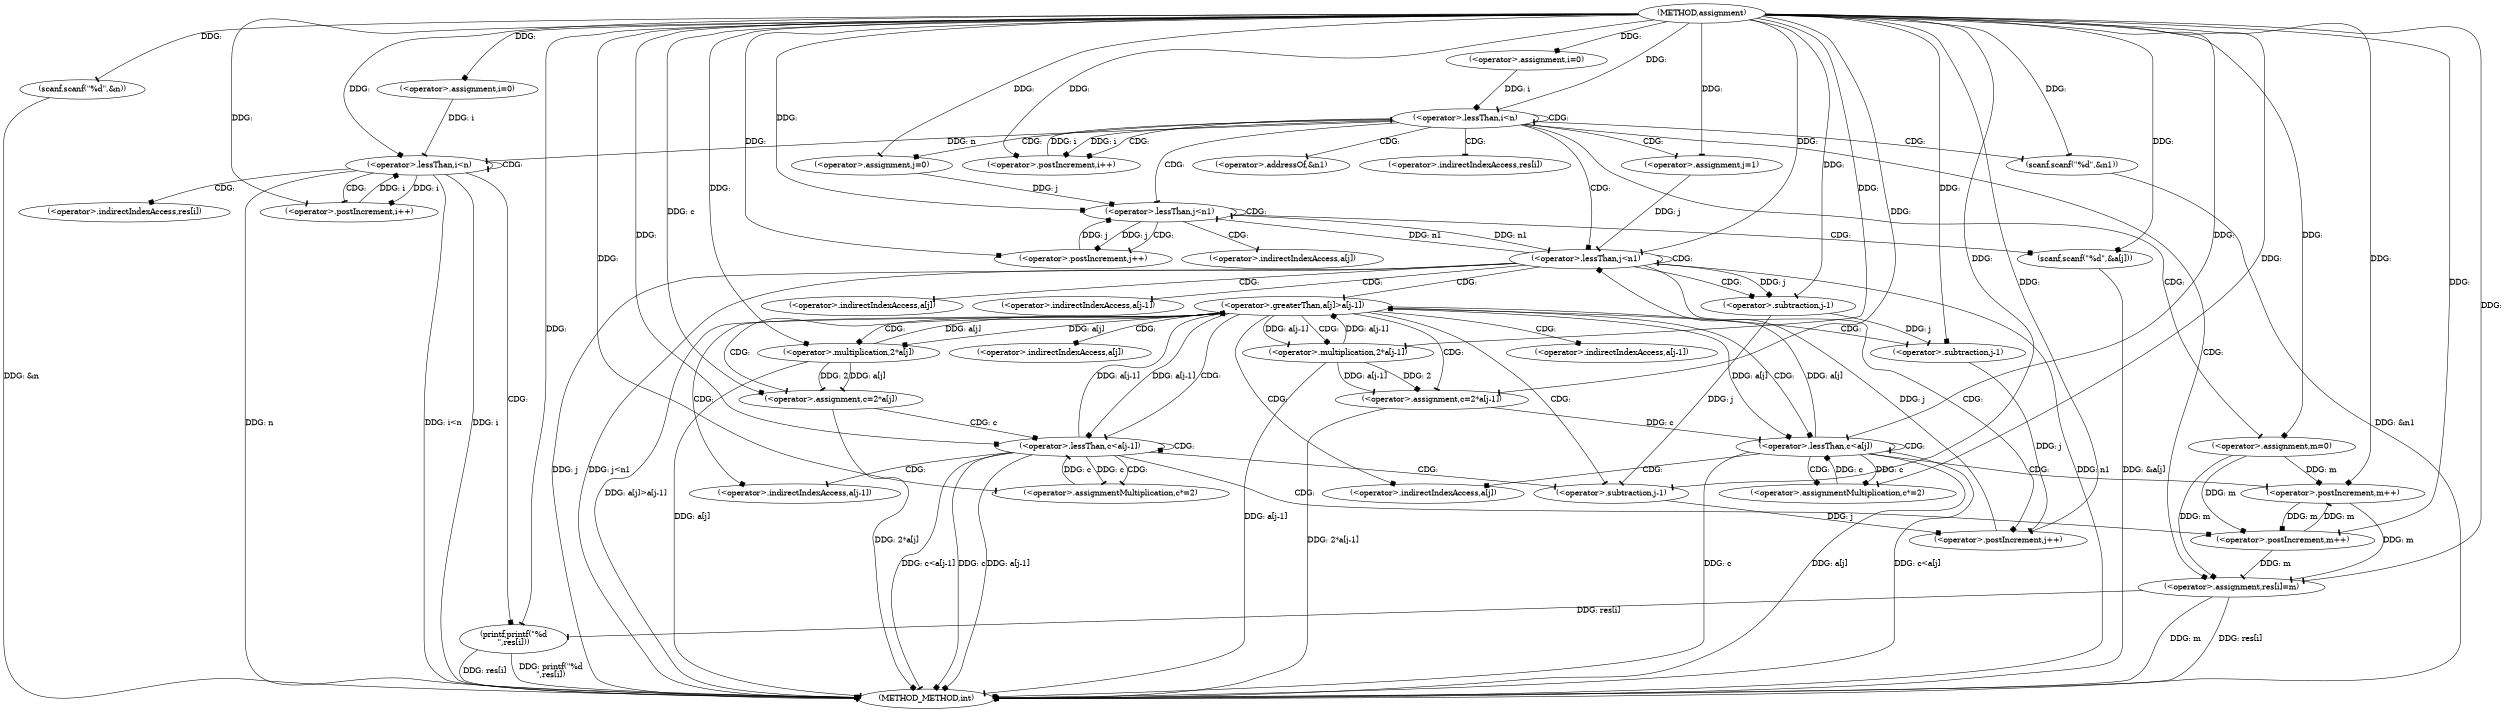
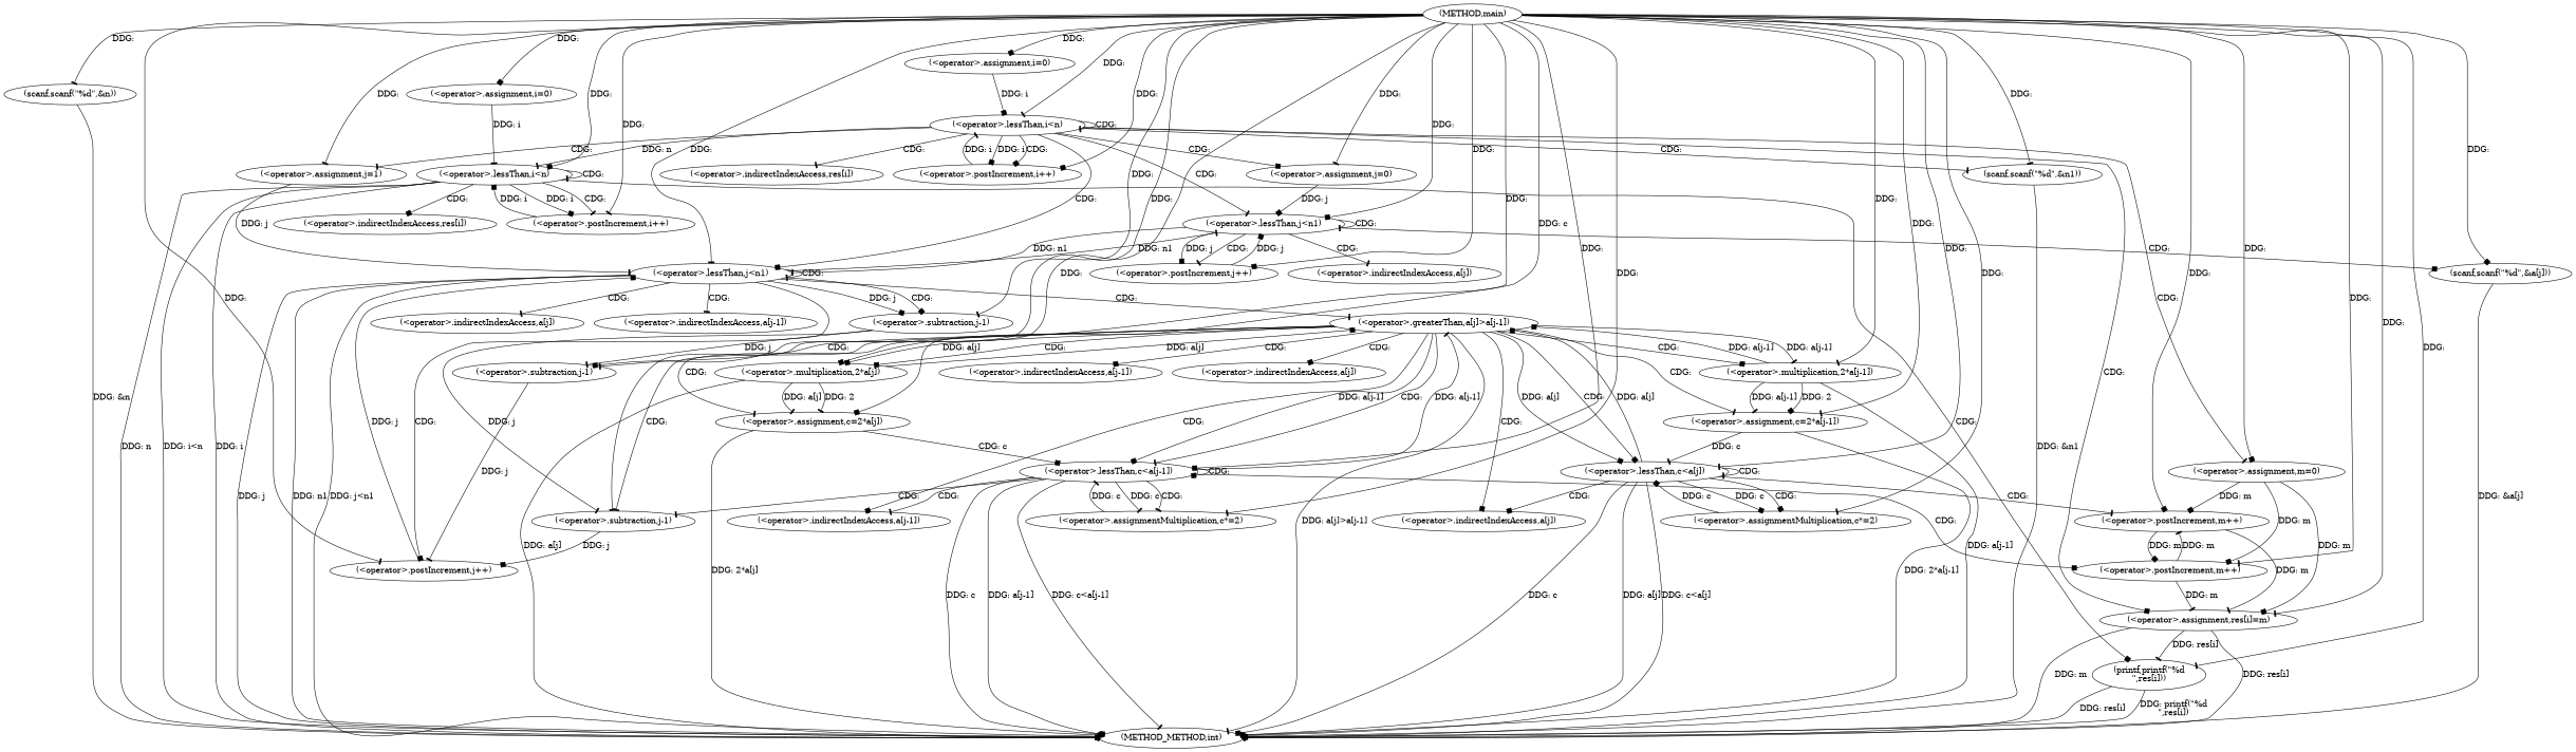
  digraph {
    edge [arrowhead=tee]
-   n1 [label="(METHOD,assignment)"]
+   n1 [label="(METHOD,main)"]
    n2 [label="(scanf,scanf(\"%d\",&n))"]
    n3 [label="(<operator>.assignment,i=0)"]
    n4 [label="(<operator>.lessThan,i<n)"]
    n5 [label="(<operator>.postIncrement,i++)"]
    n6 [label="(<operator>.assignment,i=0)"]
    n7 [label="(<operator>.lessThan,i<n)"]
    n8 [label="(<operator>.postIncrement,i++)"]
    n9 [label="(printf,printf(\"%d\n\",res[i]))"]
    n10 [label="(scanf,scanf(\"%d\",&n1))"]
    n11 [label="(<operator>.assignment,res[i]=m)"]
    n12 [label="(<operator>.assignment,j=0)"]
    n13 [label="(<operator>.lessThan,j<n1)"]
    n14 [label="(<operator>.postIncrement,j++)"]
    n15 [label="(scanf,scanf(\"%d\",&a[j]))"]
    n16 [label="(<operator>.lessThan,j<n1)"]
    n17 [label="(<operator>.postIncrement,j++)"]
    n18 [label="(<operator>.assignment,m=0)"]
    n19 [label="(<operator>.assignment,j=1)"]
    n20 [label="(<operator>.assignment,c=2*a[j-1])"]
    n21 [label="(<operator>.lessThan,c<a[j])"]
    n22 [label="(<operator>.postIncrement,m++)"]
    n23 [label="(<operator>.assignmentMultiplication,c*=2)"]
    n24 [label="(<operator>.assignment,c=2*a[j])"]
    n25 [label="(<operator>.lessThan,c<a[j-1])"]
    n26 [label="(<operator>.subtraction,j-1)"]
    n27 [label="(<operator>.multiplication,2*a[j-1])"]
    n28 [label="(<operator>.postIncrement,m++)"]
    n29 [label="(<operator>.assignmentMultiplication,c*=2)"]
    n30 [label="(<operator>.multiplication,2*a[j])"]
    n31 [label="(<operator>.subtraction,j-1)"]
    n32 [label="(<operator>.subtraction,j-1)"]
    n33 [label="(METHOD_METHOD,int)"]
-   n34 [label="(<operator>.addressOf,&n1)"]
    n35 [label="(<operator>.indirectIndexAccess,res[i])"]
    n36 [label="(<operator>.indirectIndexAccess,res[i])"]
    n37 [label="(<operator>.indirectIndexAccess,a[j])"]
    n38 [label="(<operator>.greaterThan,a[j]>a[j-1])"]
    n39 [label="(<operator>.indirectIndexAccess,a[j])"]
    n40 [label="(<operator>.indirectIndexAccess,a[j-1])"]
    n41 [label="(<operator>.indirectIndexAccess,a[j])"]
    n42 [label="(<operator>.indirectIndexAccess,a[j-1])"]
    n43 [label="(<operator>.indirectIndexAccess,a[j-1])"]
    n44 [label="(<operator>.indirectIndexAccess,a[j])"]
    n1 -> n2 [label="DDG: "]
    n1 -> n3 [arrowhead=box label="DDG: "]
    n1 -> n4 [label="DDG: "]
    n1 -> n5 [arrowhead=box label="DDG: "]
    n1 -> n6 [arrowhead=box label="DDG: "]
    n1 -> n7 [arrowhead=box label="DDG: "]
    n1 -> n8 [label="DDG: "]
    n1 -> n9 [label="DDG: "]
    n1 -> n10 [label="DDG: "]
    n1 -> n11 [label="DDG: "]
    n1 -> n12 [label="DDG: "]
    n1 -> n13 [arrowhead=box label="DDG: "]
    n1 -> n14 [arrowhead=box label="DDG: "]
    n1 -> n15 [arrowhead=box label="DDG: "]
    n1 -> n16 [label="DDG: "]
    n1 -> n17 [label="DDG: "]
    n1 -> n18 [arrowhead=box label="DDG: "]
    n1 -> n19 [label="DDG: "]
    n1 -> n20 [label="DDG: "]
    n1 -> n21 [label="DDG: "]
    n1 -> n22 [arrowhead=box label="DDG: "]
    n1 -> n23 [label="DDG: "]
    n1 -> n24 [arrowhead=box label="DDG: c"]
    n1 -> n25 [arrowhead=box label="DDG: "]
    n1 -> n26 [label="DDG: "]
    n1 -> n27 [label="DDG: "]
    n1 -> n28 [label="DDG: "]
    n1 -> n29 [label="DDG: "]
    n1 -> n30 [arrowhead=box label="DDG: "]
    n1 -> n31 [arrowhead=box label="DDG: "]
    n1 -> n32 [label="DDG: "]
    n2 -> n33 [arrowhead=box label="DDG: &n"]
    n3 -> n4 [arrowhead=box label="DDG: i"]
    n4 -> n4 [label="CDG: "]
    n4 -> n5 [arrowhead=box label="DDG: i"]
    n4 -> n5 [arrowhead=box label="CDG: "]
    n4 -> n7 [label="DDG: n"]
    n4 -> n10 [label="CDG: "]
    n4 -> n11 [arrowhead=box label="CDG: "]
    n4 -> n12 [arrowhead=box label="CDG: "]
    n4 -> n13 [label="CDG: "]
    n4 -> n16 [arrowhead=box label="CDG: "]
    n4 -> n18 [label="CDG: "]
    n4 -> n19 [label="CDG: "]
-   n4 -> n34 [label="CDG: "]
    n4 -> n35 [label="CDG: "]
    n5 -> n4 [label="DDG: i"]
    n6 -> n7 [label="DDG: i"]
    n7 -> n7 [label="CDG: "]
    n7 -> n8 [arrowhead=box label="DDG: i"]
    n7 -> n8 [label="CDG: "]
    n7 -> n9 [arrowhead=box label="CDG: "]
    n7 -> n33 [label="DDG: i"]
    n7 -> n33 [arrowhead=box label="DDG: n"]
    n7 -> n33 [arrowhead=box label="DDG: i<n"]
    n7 -> n36 [arrowhead=box label="CDG: "]
    n8 -> n7 [arrowhead=box label="DDG: i"]
    n9 -> n33 [label="DDG: res[i]"]
    n9 -> n33 [arrowhead=box label="DDG: printf(\"%d\n\",res[i])"]
    n10 -> n33 [arrowhead=box label="DDG: &n1"]
    n11 -> n9 [label="DDG: res[i]"]
    n11 -> n33 [arrowhead=box label="DDG: res[i]"]
    n11 -> n33 [label="DDG: m"]
    n12 -> n13 [arrowhead=box label="DDG: j"]
    n13 -> n13 [label="CDG: "]
    n13 -> n14 [arrowhead=box label="DDG: j"]
    n13 -> n14 [label="CDG: "]
    n13 -> n15 [arrowhead=box label="CDG: "]
    n13 -> n16 [label="DDG: n1"]
    n13 -> n37 [label="CDG: "]
    n14 -> n13 [arrowhead=box label="DDG: j"]
    n15 -> n33 [label="DDG: &a[j]"]
    n16 -> n13 [label="DDG: n1"]
    n16 -> n16 [label="CDG: "]
    n16 -> n17 [arrowhead=box label="CDG: "]
    n16 -> n26 [arrowhead=box label="DDG: j"]
    n16 -> n26 [arrowhead=box label="CDG: "]
    n16 -> n33 [label="DDG: j"]
    n16 -> n33 [label="DDG: n1"]
    n16 -> n33 [label="DDG: j<n1"]
    n16 -> n38 [label="CDG: "]
    n16 -> n39 [label="CDG: "]
    n16 -> n40 [label="CDG: "]
    n17 -> n16 [arrowhead=box label="DDG: j"]
    n18 -> n11 [arrowhead=box label="DDG: m"]
    n18 -> n22 [arrowhead=box label="DDG: m"]
    n18 -> n28 [arrowhead=box label="DDG: m"]
    n19 -> n16 [label="DDG: j"]
    n20 -> n21 [label="DDG: c"]
    n20 -> n33 [arrowhead=box label="DDG: 2*a[j-1]"]
    n21 -> n21 [label="CDG: "]
    n21 -> n22 [label="CDG: "]
    n21 -> n23 [arrowhead=box label="DDG: c"]
    n21 -> n23 [arrowhead=box label="CDG: "]
    n21 -> n33 [arrowhead=box label="DDG: c"]
    n21 -> n33 [label="DDG: a[j]"]
    n21 -> n33 [label="DDG: c<a[j]"]
    n21 -> n38 [arrowhead=box label="DDG: a[j]"]
    n21 -> n41 [arrowhead=box label="CDG: "]
    n22 -> n11 [label="DDG: m"]
    n22 -> n28 [arrowhead=box label="DDG: m"]
    n23 -> n21 [arrowhead=box label="DDG: c"]
    n24 -> n25 [arrowhead=box label="CDG: c"]
    n24 -> n33 [arrowhead=box label="DDG: 2*a[j]"]
    n25 -> n25 [arrowhead=box label="CDG: "]
    n25 -> n28 [arrowhead=box label="CDG: "]
    n25 -> n29 [label="DDG: c"]
    n25 -> n29 [label="CDG: "]
    n25 -> n32 [label="CDG: "]
    n25 -> n33 [arrowhead=box label="DDG: c"]
    n25 -> n33 [arrowhead=box label="DDG: a[j-1]"]
    n25 -> n33 [label="DDG: c<a[j-1]"]
    n25 -> n38 [label="DDG: a[j-1]"]
    n25 -> n42 [label="CDG: "]
    n26 -> n31 [label="DDG: j"]
    n26 -> n32 [label="DDG: j"]
    n27 -> n20 [arrowhead=box label="DDG: 2"]
    n27 -> n20 [label="DDG: a[j-1]"]
    n27 -> n33 [label="DDG: a[j-1]"]
    n27 -> n38 [arrowhead=box label="DDG: a[j-1]"]
    n28 -> n11 [label="DDG: m"]
    n28 -> n22 [label="DDG: m"]
    n29 -> n25 [label="DDG: c"]
    n30 -> n24 [label="DDG: 2"]
    n30 -> n24 [label="DDG: a[j]"]
    n30 -> n33 [label="DDG: a[j]"]
    n30 -> n38 [arrowhead=box label="DDG: a[j]"]
    n31 -> n17 [label="DDG: j"]
    n32 -> n17 [arrowhead=box label="DDG: j"]
    n38 -> n20 [label="CDG: "]
    n38 -> n21 [arrowhead=box label="DDG: a[j]"]
    n38 -> n21 [arrowhead=box label="CDG: "]
    n38 -> n24 [label="CDG: "]
    n38 -> n25 [arrowhead=box label="DDG: a[j-1]"]
    n38 -> n25 [label="CDG: "]
    n38 -> n27 [label="DDG: a[j-1]"]
    n38 -> n27 [arrowhead=box label="CDG: "]
    n38 -> n30 [arrowhead=box label="DDG: a[j]"]
    n38 -> n30 [arrowhead=box label="CDG: "]
    n38 -> n31 [label="CDG: "]
    n38 -> n32 [label="CDG: "]
    n38 -> n33 [label="DDG: a[j]>a[j-1]"]
    n38 -> n41 [arrowhead=box label="CDG: "]
    n38 -> n42 [arrowhead=box label="CDG: "]
    n38 -> n43 [arrowhead=box label="CDG: "]
    n38 -> n44 [arrowhead=box label="CDG: "]
  }
